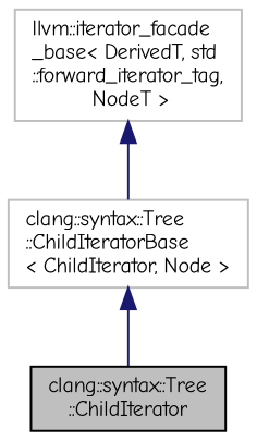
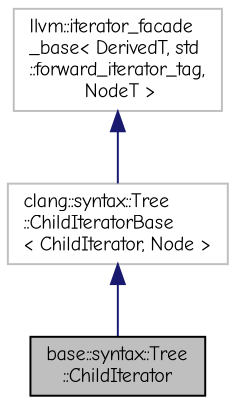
  digraph {
    fontname="Comic Neue"
    node [color=grey75 fontname="Comic Neue" fontsize=10 shape=record]
    edge [color=midnightblue dir=back fontname="Comic Neue" fontsize=10 labelfontname=Helvetica labelfontsize=10 style=solid]
-   n1 [color=black fillcolor=grey75 fontcolor=black height=0.2 label="clang::syntax::Tree\l::ChildIterator" style=filled width=0.4]
+   n1 [color=black fillcolor=grey75 fontcolor=black height=0.2 label="base::syntax::Tree\l::ChildIterator" style=filled width=0.4]
    n2 [height=0.2 label="clang::syntax::Tree\l::ChildIteratorBase\l\< ChildIterator, Node \>" width=0.4]
    n3 [height=0.2 label="llvm::iterator_facade\l_base\< DerivedT, std\l::forward_iterator_tag,\l NodeT \>" width=0.4]
    n2 -> n1
    n3 -> n2
  }
